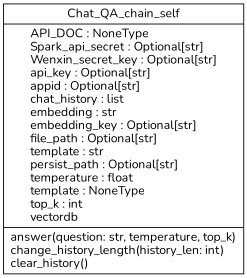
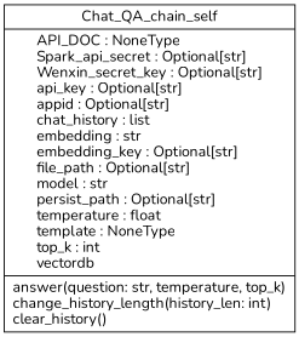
  digraph {
    rankdir=BT
    fontname=Nunito
-   n1 [color=black fontcolor=black label=<{Chat_QA_chain_self|API_DOC : NoneType<br ALIGN="LEFT"/>Spark_api_secret : Optional[str]<br ALIGN="LEFT"/>Wenxin_secret_key : Optional[str]<br ALIGN="LEFT"/>api_key : Optional[str]<br ALIGN="LEFT"/>appid : Optional[str]<br ALIGN="LEFT"/>chat_history : list<br ALIGN="LEFT"/>embedding : str<br ALIGN="LEFT"/>embedding_key : Optional[str]<br ALIGN="LEFT"/>file_path : Optional[str]<br ALIGN="LEFT"/>template : str<br ALIGN="LEFT"/>persist_path : Optional[str]<br ALIGN="LEFT"/>temperature : float<br ALIGN="LEFT"/>template : NoneType<br ALIGN="LEFT"/>top_k : int<br ALIGN="LEFT"/>vectordb<br ALIGN="LEFT"/>|answer(question: str, temperature, top_k)<br ALIGN="LEFT"/>change_history_length(history_len: int)<br ALIGN="LEFT"/>clear_history()<br ALIGN="LEFT"/>}> shape=record style=solid fontname=Nunito]
+   n1 [color=black fontcolor=black label=<{Chat_QA_chain_self|API_DOC : NoneType<br ALIGN="LEFT"/>Spark_api_secret : Optional[str]<br ALIGN="LEFT"/>Wenxin_secret_key : Optional[str]<br ALIGN="LEFT"/>api_key : Optional[str]<br ALIGN="LEFT"/>appid : Optional[str]<br ALIGN="LEFT"/>chat_history : list<br ALIGN="LEFT"/>embedding : str<br ALIGN="LEFT"/>embedding_key : Optional[str]<br ALIGN="LEFT"/>file_path : Optional[str]<br ALIGN="LEFT"/>model : str<br ALIGN="LEFT"/>persist_path : Optional[str]<br ALIGN="LEFT"/>temperature : float<br ALIGN="LEFT"/>template : NoneType<br ALIGN="LEFT"/>top_k : int<br ALIGN="LEFT"/>vectordb<br ALIGN="LEFT"/>|answer(question: str, temperature, top_k)<br ALIGN="LEFT"/>change_history_length(history_len: int)<br ALIGN="LEFT"/>clear_history()<br ALIGN="LEFT"/>}> shape=record style=solid fontname=Nunito]
  }
